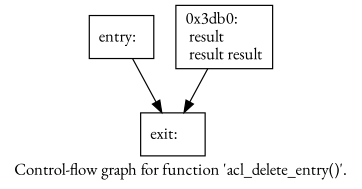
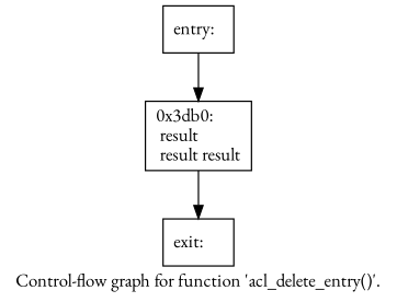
  digraph {
    fontname="EB Garamond"
    label="Control-flow graph for function 'acl_delete_entry()'."
    node [fontname="EB Garamond" shape=record]
    edge [fontname="EB Garamond"]
    n1 [label="{entry:\l}"]
    n2 [label="{0x3db0:\l  result\l  result result\l}"]
    n3 [label="{exit:\l}"]
-   n1 -> n3
+   n1 -> n2
    n2 -> n3
  }
